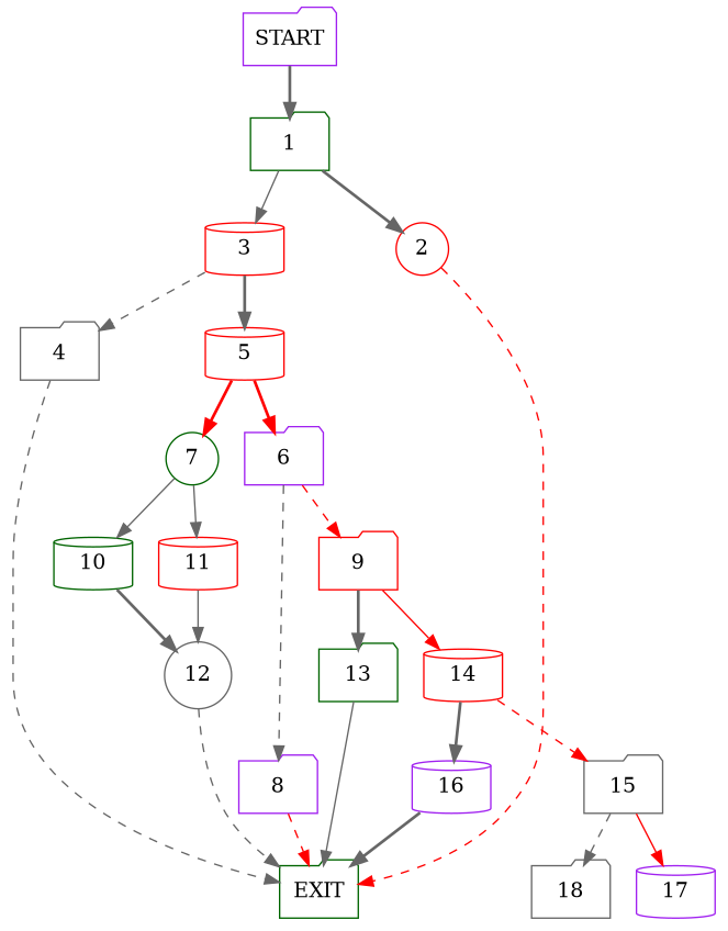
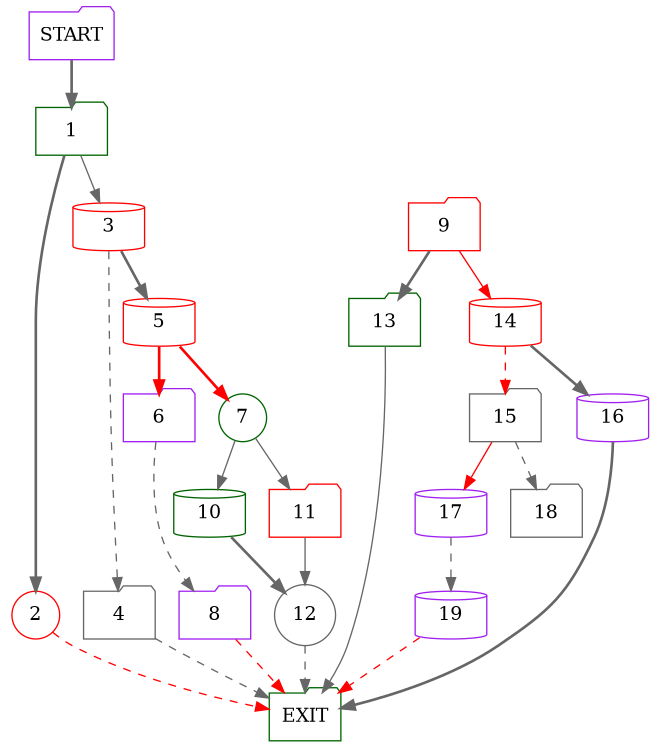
  digraph {
    node [color=purple shape=folder]
    edge [color=gray40 style=dashed]
    n1 [label=START]
    1 [color=darkgreen]
    2 [color=red shape=circle]
    3 [color=red shape=cylinder]
    n5 [color=darkgreen label=EXIT]
    4 [color=gray40]
    5 [color=red shape=cylinder]
    6
    7 [color=darkgreen shape=circle]
    8
    9 [color=red]
    10 [color=darkgreen shape=cylinder]
-   11 [color=red shape=cylinder]
+   11 [color=red]
    13 [color=darkgreen]
    14 [color=red shape=cylinder]
    12 [color=gray40 shape=circle]
    15 [color=gray40]
    16 [shape=cylinder]
    17 [shape=cylinder]
    18 [color=gray40]
+   19 [shape=cylinder]
    n1 -> 1 [style=bold]
    1 -> 2 [style=bold]
    1 -> 3 [style=solid]
    2 -> n5 [color=red]
    3 -> 4
    3 -> 5 [style=bold]
    4 -> n5
    5 -> 6 [color=red style=bold]
    5 -> 7 [color=red style=bold]
    6 -> 8
-   6 -> 9 [color=red]
    7 -> 10 [style=solid]
    7 -> 11 [style=solid]
    8 -> n5 [color=red]
    9 -> 13 [style=bold]
    9 -> 14 [color=red style=solid]
    10 -> 12 [style=bold]
    11 -> 12 [style=solid]
    13 -> n5 [style=solid]
    14 -> 15 [color=red]
    14 -> 16 [style=bold]
    12 -> n5
    15 -> 17 [color=red style=solid]
    15 -> 18
    16 -> n5 [style=bold]
+   17 -> 19
+   19 -> n5 [color=red]
  }
